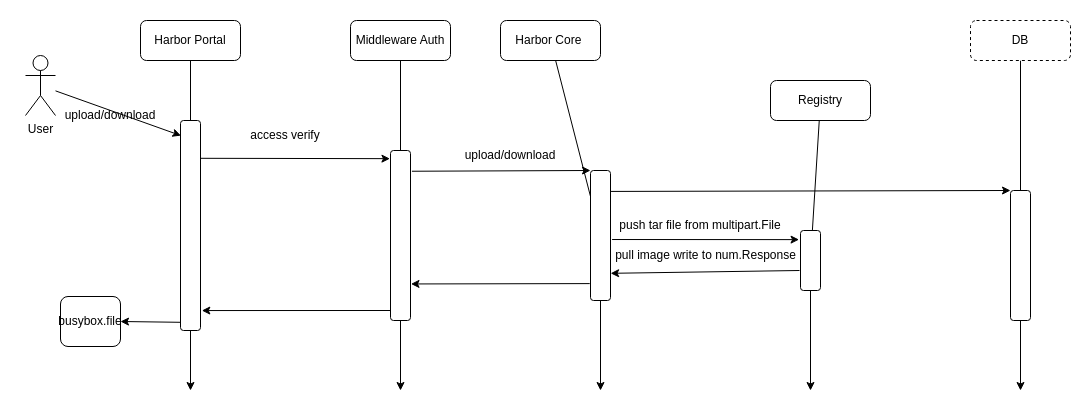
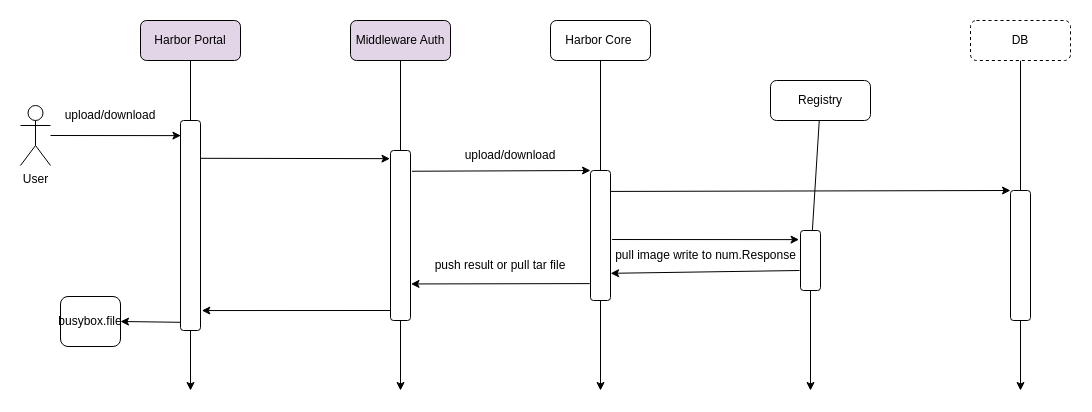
  <mxCell id="0" />
  <mxCell id="1" parent="0" />
  <mxCell id="2" style="edgeStyle=none;html=1;startArrow=none;" edge="1" parent="1" source="13"><mxGeometry relative="1" as="geometry"><mxPoint x="190" y="390" as="targetPoint" /></mxGeometry></mxCell>
- <mxCell id="3" value="Harbor Portal" style="rounded=1;whiteSpace=wrap;html=1;" vertex="1" parent="1"><mxGeometry x="140" y="20" width="100" height="40" as="geometry" /></mxCell>
+ <mxCell id="3" value="Harbor Portal" style="rounded=1;whiteSpace=wrap;html=1;fillColor=#e1d5e7;" vertex="1" parent="1"><mxGeometry x="140" y="20" width="100" height="40" as="geometry" /></mxCell>
  <mxCell id="4" style="edgeStyle=none;html=1;startArrow=none;" edge="1" parent="1" source="18"><mxGeometry relative="1" as="geometry"><mxPoint x="400" y="390" as="targetPoint" /></mxGeometry></mxCell>
- <mxCell id="5" value="Middleware Auth" style="rounded=1;whiteSpace=wrap;html=1;" vertex="1" parent="1"><mxGeometry x="350" y="20" width="100" height="40" as="geometry" /></mxCell>
+ <mxCell id="5" value="Middleware Auth" style="rounded=1;whiteSpace=wrap;html=1;fillColor=#e1d5e7;" vertex="1" parent="1"><mxGeometry x="350" y="20" width="100" height="40" as="geometry" /></mxCell>
  <mxCell id="6" style="edgeStyle=none;html=1;startArrow=none;" edge="1" parent="1" source="22"><mxGeometry relative="1" as="geometry"><mxPoint x="600" y="390" as="targetPoint" /></mxGeometry></mxCell>
- <mxCell id="7" value="Harbor Core&amp;nbsp;" style="rounded=1;whiteSpace=wrap;html=1;" vertex="1" parent="1"><mxGeometry x="500" y="20" width="100" height="40" as="geometry" /></mxCell>
+ <mxCell id="7" value="Harbor Core&amp;nbsp;" style="rounded=1;whiteSpace=wrap;html=1;" vertex="1" parent="1"><mxGeometry x="550" y="20" width="100" height="40" as="geometry" /></mxCell>
  <mxCell id="8" style="edgeStyle=none;html=1;startArrow=none;" edge="1" parent="1" source="28"><mxGeometry relative="1" as="geometry"><mxPoint x="810" y="390" as="targetPoint" /></mxGeometry></mxCell>
  <mxCell id="9" value="Registry" style="rounded=1;whiteSpace=wrap;html=1;" vertex="1" parent="1"><mxGeometry x="770" y="80" width="100" height="40" as="geometry" /></mxCell>
  <mxCell id="10" style="edgeStyle=none;html=1;" edge="1" parent="1" source="11"><mxGeometry relative="1" as="geometry"><mxPoint x="1020" y="390" as="targetPoint" /></mxGeometry></mxCell>
  <mxCell id="11" value="DB" style="rounded=1;whiteSpace=wrap;html=1;dashed=1;" vertex="1" parent="1"><mxGeometry x="970" y="20" width="100" height="40" as="geometry" /></mxCell>
  <mxCell id="12" value="" style="edgeStyle=none;html=1;endArrow=none;" edge="1" parent="1" source="3" target="13"><mxGeometry relative="1" as="geometry"><mxPoint x="190" y="761.176" as="targetPoint" /><mxPoint x="190" y="60" as="sourcePoint" /></mxGeometry></mxCell>
  <mxCell id="13" value="" style="rounded=1;whiteSpace=wrap;html=1;" vertex="1" parent="1"><mxGeometry x="180" y="120" width="20" height="210" as="geometry" /></mxCell>
  <mxCell id="14" style="edgeStyle=none;html=1;entryX=0.022;entryY=0.072;entryDx=0;entryDy=0;entryPerimeter=0;" edge="1" parent="1" source="15" target="13"><mxGeometry relative="1" as="geometry" /></mxCell>
- <mxCell id="15" value="User" style="shape=umlActor;verticalLabelPosition=bottom;verticalAlign=top;html=1;outlineConnect=0;" vertex="1" parent="1"><mxGeometry x="25" y="55" width="30" height="60" as="geometry" /></mxCell>
+ <mxCell id="15" value="User" style="shape=umlActor;verticalLabelPosition=bottom;verticalAlign=top;html=1;outlineConnect=0;" vertex="1" parent="1"><mxGeometry x="20" y="105" width="30" height="60" as="geometry" /></mxCell>
  <mxCell id="16" value="upload/download" style="text;html=1;strokeColor=none;fillColor=none;align=center;verticalAlign=middle;whiteSpace=wrap;rounded=0;" vertex="1" parent="1"><mxGeometry x="70" y="100" width="80" height="30" as="geometry" /></mxCell>
  <mxCell id="17" value="" style="edgeStyle=none;html=1;endArrow=none;" edge="1" parent="1" source="5" target="18"><mxGeometry relative="1" as="geometry"><mxPoint x="400" y="770" as="targetPoint" /><mxPoint x="400" y="60" as="sourcePoint" /></mxGeometry></mxCell>
  <mxCell id="18" value="" style="rounded=1;whiteSpace=wrap;html=1;" vertex="1" parent="1"><mxGeometry x="390" y="150" width="20" height="170" as="geometry" /></mxCell>
  <mxCell id="19" value="" style="endArrow=classic;html=1;exitX=1.01;exitY=0.18;exitDx=0;exitDy=0;entryX=-0.027;entryY=0.048;entryDx=0;entryDy=0;entryPerimeter=0;exitPerimeter=0;" edge="1" parent="1" source="13" target="18"><mxGeometry width="50" height="50" relative="1" as="geometry"><mxPoint x="290" y="270" as="sourcePoint" /><mxPoint x="340" y="220" as="targetPoint" /></mxGeometry></mxCell>
- <mxCell id="20" value="access verify" style="text;html=1;strokeColor=none;fillColor=none;align=center;verticalAlign=middle;whiteSpace=wrap;rounded=0;" vertex="1" parent="1"><mxGeometry x="240" y="120" width="90" height="30" as="geometry" /></mxCell>
  <mxCell id="21" value="" style="edgeStyle=none;html=1;endArrow=none;" edge="1" parent="1" source="7" target="22"><mxGeometry relative="1" as="geometry"><mxPoint x="600" y="770" as="targetPoint" /><mxPoint x="600" y="60" as="sourcePoint" /></mxGeometry></mxCell>
  <mxCell id="22" value="" style="rounded=1;whiteSpace=wrap;html=1;" vertex="1" parent="1"><mxGeometry x="590" y="170" width="20" height="130" as="geometry" /></mxCell>
  <mxCell id="23" value="" style="endArrow=classic;html=1;exitX=1.071;exitY=0.122;exitDx=0;exitDy=0;exitPerimeter=0;entryX=0;entryY=0;entryDx=0;entryDy=0;" edge="1" parent="1" source="18" target="22"><mxGeometry width="50" height="50" relative="1" as="geometry"><mxPoint x="530" y="190" as="sourcePoint" /><mxPoint x="580" y="140" as="targetPoint" /></mxGeometry></mxCell>
  <mxCell id="24" value="upload/download" style="text;html=1;strokeColor=none;fillColor=none;align=center;verticalAlign=middle;whiteSpace=wrap;rounded=0;" vertex="1" parent="1"><mxGeometry x="450" y="140" width="120" height="30" as="geometry" /></mxCell>
  <mxCell id="25" value="" style="rounded=1;whiteSpace=wrap;html=1;" vertex="1" parent="1"><mxGeometry x="1010" y="190" width="20" height="130" as="geometry" /></mxCell>
  <mxCell id="26" value="" style="endArrow=classic;html=1;exitX=1.027;exitY=0.161;exitDx=0;exitDy=0;exitPerimeter=0;entryX=0;entryY=0;entryDx=0;entryDy=0;" edge="1" parent="1" source="22" target="25"><mxGeometry width="50" height="50" relative="1" as="geometry"><mxPoint x="720" y="180" as="sourcePoint" /><mxPoint x="770" y="130" as="targetPoint" /></mxGeometry></mxCell>
  <mxCell id="27" value="" style="edgeStyle=none;html=1;endArrow=none;" edge="1" parent="1" source="9" target="28"><mxGeometry relative="1" as="geometry"><mxPoint x="810" y="770" as="targetPoint" /><mxPoint x="810" y="60" as="sourcePoint" /></mxGeometry></mxCell>
  <mxCell id="28" value="" style="rounded=1;whiteSpace=wrap;html=1;" vertex="1" parent="1"><mxGeometry x="800" y="230" width="20" height="60" as="geometry" /></mxCell>
  <mxCell id="29" value="" style="endArrow=classic;html=1;exitX=1.079;exitY=0.531;exitDx=0;exitDy=0;entryX=-0.072;entryY=0.152;entryDx=0;entryDy=0;entryPerimeter=0;exitPerimeter=0;" edge="1" parent="1" source="22" target="28"><mxGeometry width="50" height="50" relative="1" as="geometry"><mxPoint x="630" y="200" as="sourcePoint" /><mxPoint x="680" y="150" as="targetPoint" /></mxGeometry></mxCell>
- <mxCell id="30" value="push tar file from&amp;nbsp;multipart.File" style="text;html=1;strokeColor=none;fillColor=none;align=center;verticalAlign=middle;whiteSpace=wrap;rounded=0;" vertex="1" parent="1"><mxGeometry x="610" y="210" width="180" height="30" as="geometry" /></mxCell>
  <mxCell id="31" value="" style="endArrow=classic;html=1;exitX=0.97;exitY=1;exitDx=0;exitDy=0;exitPerimeter=0;entryX=1.006;entryY=0.791;entryDx=0;entryDy=0;entryPerimeter=0;" edge="1" parent="1" source="32" target="22"><mxGeometry width="50" height="50" relative="1" as="geometry"><mxPoint x="690" y="240" as="sourcePoint" /><mxPoint x="740" y="190" as="targetPoint" /></mxGeometry></mxCell>
  <mxCell id="32" value="pull image write to num.Response" style="text;html=1;align=center;verticalAlign=middle;resizable=0;points=[];autosize=1;strokeColor=none;fillColor=none;" vertex="1" parent="1"><mxGeometry x="605" y="240" width="200" height="30" as="geometry" /></mxCell>
  <mxCell id="33" value="" style="endArrow=classic;html=1;exitX=-0.038;exitY=0.87;exitDx=0;exitDy=0;exitPerimeter=0;entryX=1.024;entryY=0.785;entryDx=0;entryDy=0;entryPerimeter=0;" edge="1" parent="1" source="22" target="18"><mxGeometry width="50" height="50" relative="1" as="geometry"><mxPoint x="420" y="260" as="sourcePoint" /><mxPoint x="470" y="210" as="targetPoint" /></mxGeometry></mxCell>
+ <mxCell id="34" value="push result or pull tar file" style="text;html=1;strokeColor=none;fillColor=none;align=center;verticalAlign=middle;whiteSpace=wrap;rounded=0;" vertex="1" parent="1"><mxGeometry x="430" y="250" width="140" height="30" as="geometry" /></mxCell>
  <mxCell id="35" value="" style="endArrow=classic;html=1;exitX=-0.038;exitY=0.87;exitDx=0;exitDy=0;exitPerimeter=0;entryX=1.066;entryY=0.905;entryDx=0;entryDy=0;entryPerimeter=0;" edge="1" parent="1" target="13"><mxGeometry width="50" height="50" relative="1" as="geometry"><mxPoint x="390" y="310" as="sourcePoint" /><mxPoint x="211.24" y="310.35" as="targetPoint" /></mxGeometry></mxCell>
  <mxCell id="36" value="busybox.file" style="rounded=1;whiteSpace=wrap;html=1;" vertex="1" parent="1"><mxGeometry x="60" y="296" width="60" height="50" as="geometry" /></mxCell>
  <mxCell id="37" value="" style="endArrow=classic;html=1;exitX=0.005;exitY=0.961;exitDx=0;exitDy=0;exitPerimeter=0;entryX=1;entryY=0.5;entryDx=0;entryDy=0;" edge="1" parent="1" source="13" target="36"><mxGeometry width="50" height="50" relative="1" as="geometry"><mxPoint x="220" y="190" as="sourcePoint" /><mxPoint x="270" y="140" as="targetPoint" /></mxGeometry></mxCell>
